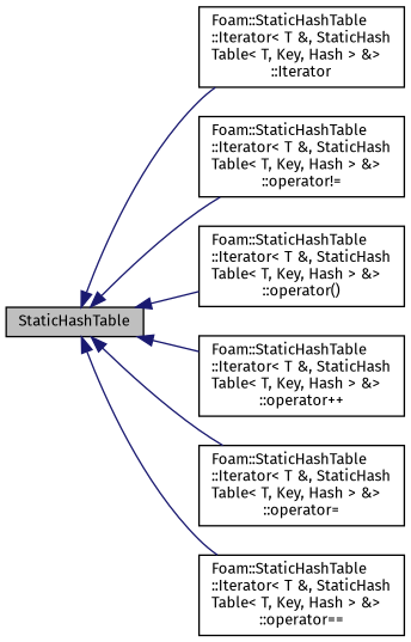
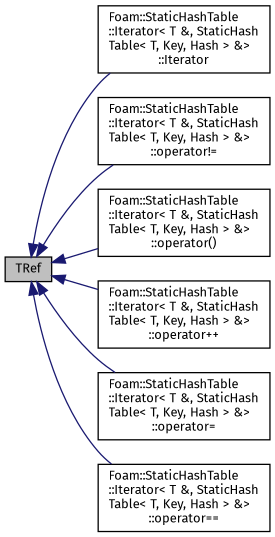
  digraph {
    rankdir=LR
    fontname="Fira Sans"
    node [color=black fontname="Fira Sans" fontsize=10 shape=record]
    edge [color=midnightblue dir=back fontname="Fira Sans" fontsize=10 labelfontname=FreeSans labelfontsize=10 style=solid]
-   n1 [fillcolor=grey75 fontcolor=black height=0.2 label=StaticHashTable style=filled width=0.4]
+   n1 [fillcolor=grey75 fontcolor=black height=0.2 label=TRef style=filled width=0.4]
    n2 [height=0.2 label="Foam::StaticHashTable\l::Iterator\< T &, StaticHash\lTable\< T, Key, Hash \> &\>\l::Iterator" width=0.4]
    n3 [height=0.2 label="Foam::StaticHashTable\l::Iterator\< T &, StaticHash\lTable\< T, Key, Hash \> &\>\l::operator!=" width=0.4]
    n4 [height=0.2 label="Foam::StaticHashTable\l::Iterator\< T &, StaticHash\lTable\< T, Key, Hash \> &\>\l::operator()" width=0.4]
    n5 [height=0.2 label="Foam::StaticHashTable\l::Iterator\< T &, StaticHash\lTable\< T, Key, Hash \> &\>\l::operator++" width=0.4]
    n6 [height=0.2 label="Foam::StaticHashTable\l::Iterator\< T &, StaticHash\lTable\< T, Key, Hash \> &\>\l::operator=" width=0.4]
    n7 [height=0.2 label="Foam::StaticHashTable\l::Iterator\< T &, StaticHash\lTable\< T, Key, Hash \> &\>\l::operator==" width=0.4]
    n1 -> n2
    n1 -> n3
    n1 -> n4
    n1 -> n5
    n1 -> n6
    n1 -> n7
  }
